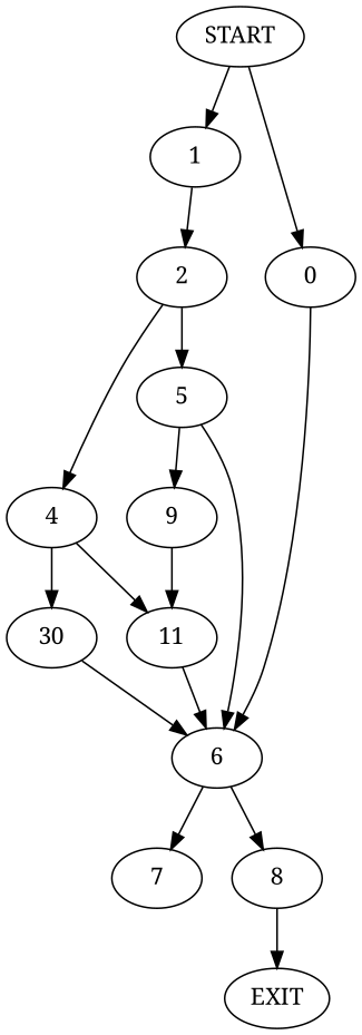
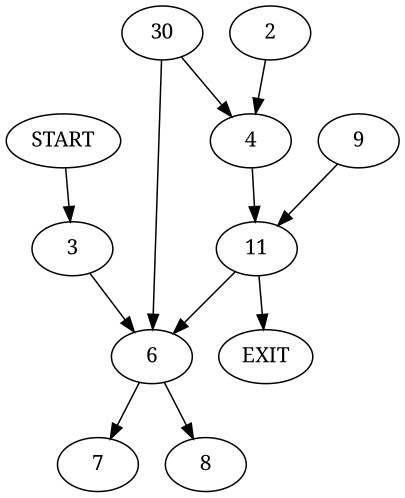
  digraph {
    fontname="Noto Serif"
    node [fontname="Noto Serif"]
    edge [fontname="Noto Serif"]
    n1 [label=START]
-   1
-   3 [label=0]
+   3
    2
    n5 [label=EXIT]
    4
-   5
    6
    n9 [label=30]
    11
    9
    7
    8
-   n1 -> 1
    n1 -> 3
-   1 -> 2
    3 -> 6
    2 -> 4
-   2 -> 5
-   4 -> n9
+   n9 -> 4
    4 -> 11
-   5 -> 6
-   5 -> 9
    6 -> 7
    6 -> 8
    n9 -> 6
    11 -> 6
    9 -> 11
-   8 -> n5
+   11 -> n5
  }
